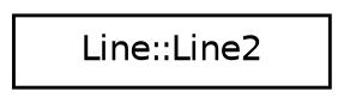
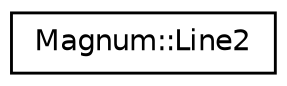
  digraph {
    rankdir=LR
-   n1 [color=black fillcolor=white fontname=Helvetica fontsize=10 height=0.2 label="Line::Line2" shape=record style=filled width=0.4]
+   n1 [color=black fillcolor=white fontname=Helvetica fontsize=10 height=0.2 label="Magnum::Line2" shape=record style=filled width=0.4]
  }
